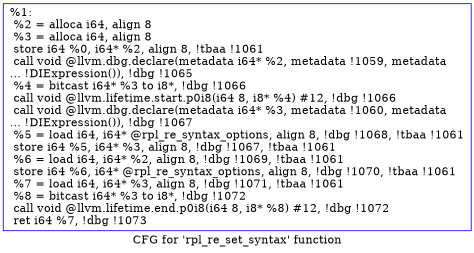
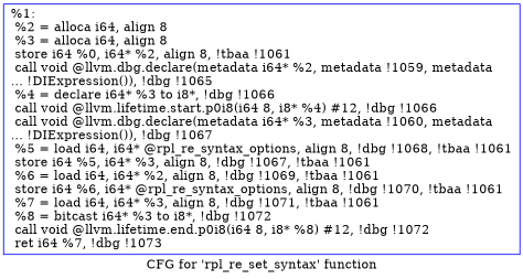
  digraph {
    label="CFG for 'rpl_re_set_syntax' function"
-   n1 [label="{%1:\l  %2 = alloca i64, align 8\l  %3 = alloca i64, align 8\l  store i64 %0, i64* %2, align 8, !tbaa !1061\l  call void @llvm.dbg.declare(metadata i64* %2, metadata !1059, metadata\l... !DIExpression()), !dbg !1065\l  %4 = bitcast i64* %3 to i8*, !dbg !1066\l  call void @llvm.lifetime.start.p0i8(i64 8, i8* %4) #12, !dbg !1066\l  call void @llvm.dbg.declare(metadata i64* %3, metadata !1060, metadata\l... !DIExpression()), !dbg !1067\l  %5 = load i64, i64* @rpl_re_syntax_options, align 8, !dbg !1068, !tbaa !1061\l  store i64 %5, i64* %3, align 8, !dbg !1067, !tbaa !1061\l  %6 = load i64, i64* %2, align 8, !dbg !1069, !tbaa !1061\l  store i64 %6, i64* @rpl_re_syntax_options, align 8, !dbg !1070, !tbaa !1061\l  %7 = load i64, i64* %3, align 8, !dbg !1071, !tbaa !1061\l  %8 = bitcast i64* %3 to i8*, !dbg !1072\l  call void @llvm.lifetime.end.p0i8(i64 8, i8* %8) #12, !dbg !1072\l  ret i64 %7, !dbg !1073\l}" shape=record color=blue]
+   n1 [label="{%1:\l  %2 = alloca i64, align 8\l  %3 = alloca i64, align 8\l  store i64 %0, i64* %2, align 8, !tbaa !1061\l  call void @llvm.dbg.declare(metadata i64* %2, metadata !1059, metadata\l... !DIExpression()), !dbg !1065\l  %4 = declare i64* %3 to i8*, !dbg !1066\l  call void @llvm.lifetime.start.p0i8(i64 8, i8* %4) #12, !dbg !1066\l  call void @llvm.dbg.declare(metadata i64* %3, metadata !1060, metadata\l... !DIExpression()), !dbg !1067\l  %5 = load i64, i64* @rpl_re_syntax_options, align 8, !dbg !1068, !tbaa !1061\l  store i64 %5, i64* %3, align 8, !dbg !1067, !tbaa !1061\l  %6 = load i64, i64* %2, align 8, !dbg !1069, !tbaa !1061\l  store i64 %6, i64* @rpl_re_syntax_options, align 8, !dbg !1070, !tbaa !1061\l  %7 = load i64, i64* %3, align 8, !dbg !1071, !tbaa !1061\l  %8 = bitcast i64* %3 to i8*, !dbg !1072\l  call void @llvm.lifetime.end.p0i8(i64 8, i8* %8) #12, !dbg !1072\l  ret i64 %7, !dbg !1073\l}" shape=record color=blue]
  }
